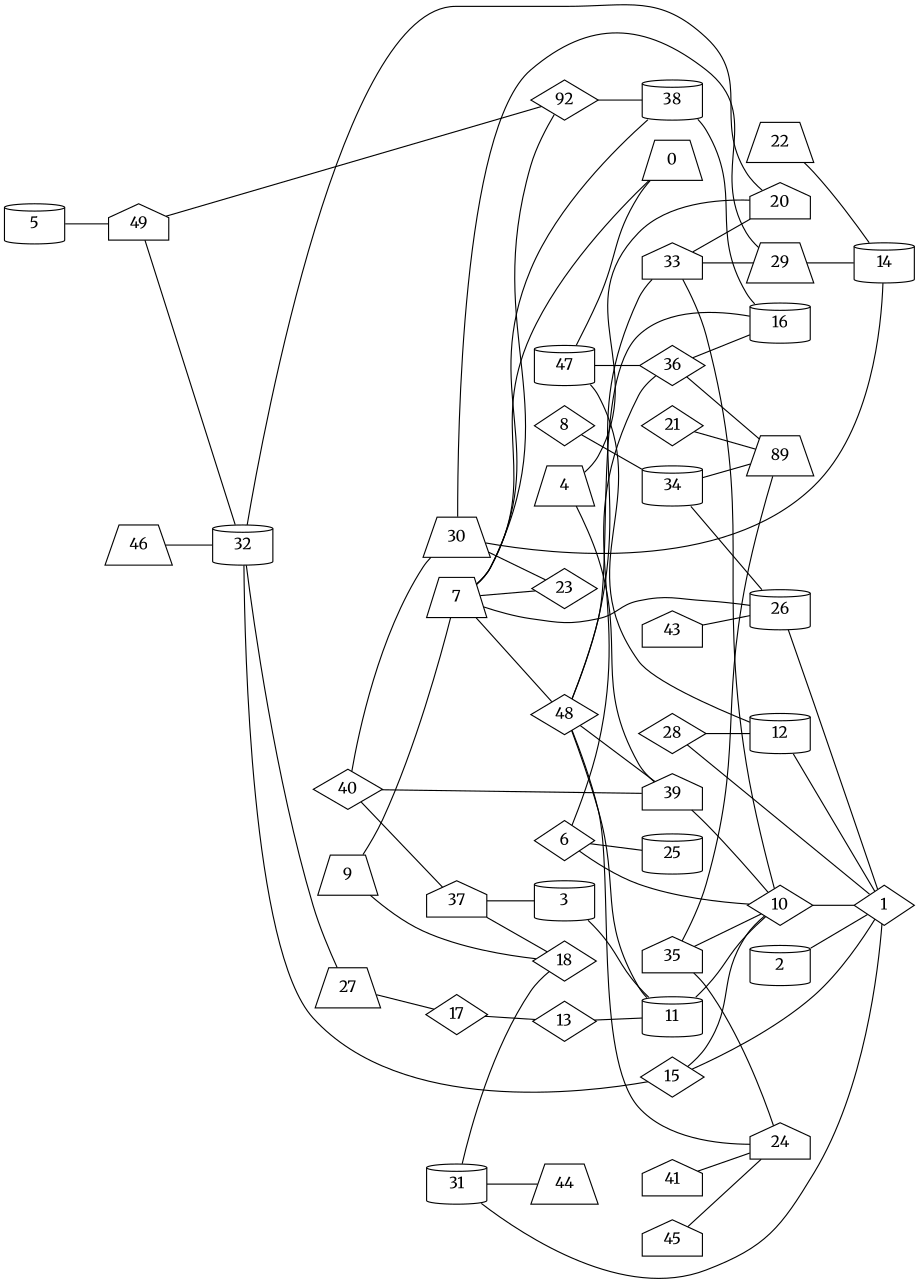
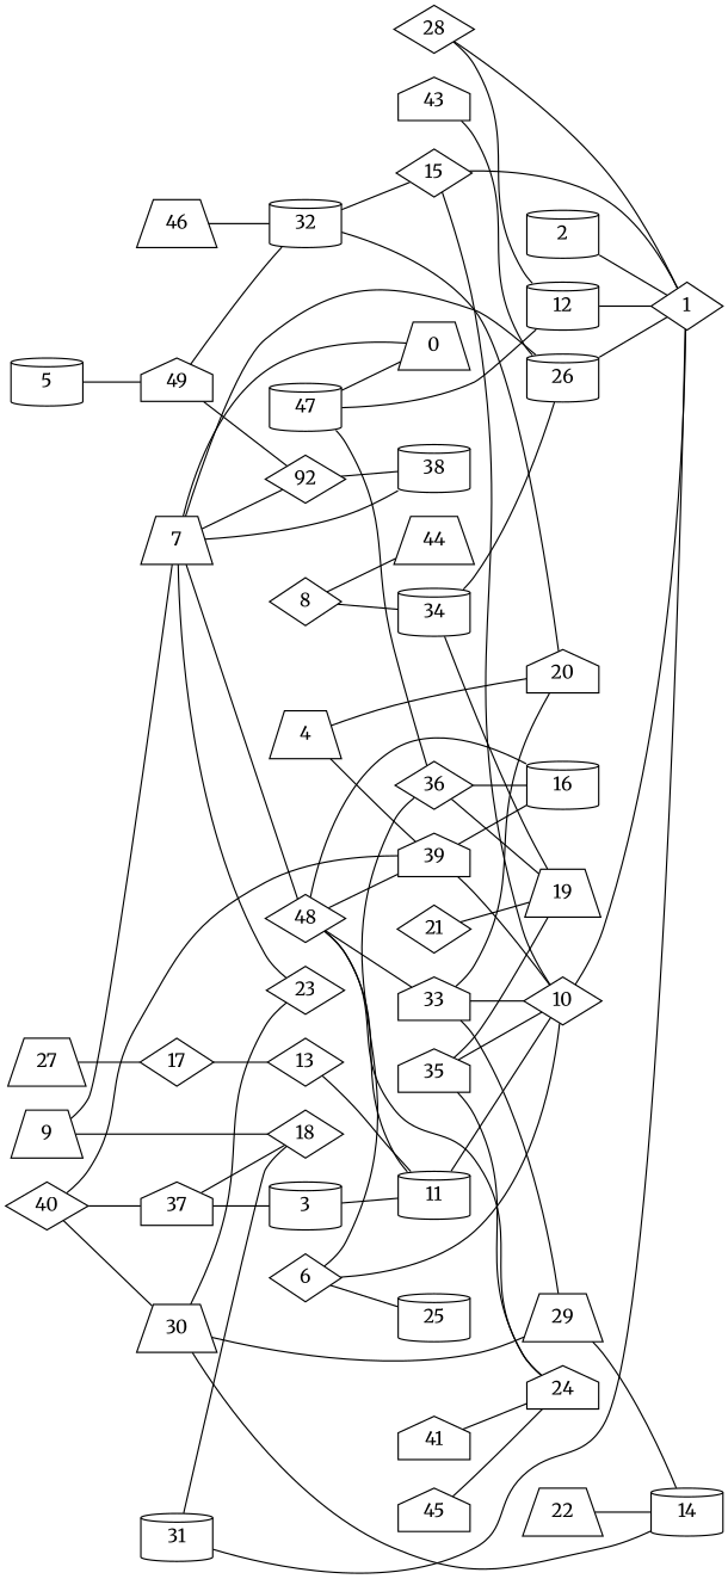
  digraph {
    fontname=Merriweather
    rankdir=LR
    node [fontname=Merriweather shape=diamond]
    edge [color=black dir=none fontname=Merriweather]
    8
    34 [shape=cylinder]
    44 [shape=trapezium]
    26 [shape=cylinder]
-   19 [shape=trapezium label=89]
+   19 [shape=trapezium]
    37 [shape=house]
    18
    25 [shape=cylinder]
    3 [shape=cylinder]
    46 [shape=trapezium]
    32 [shape=cylinder]
    20 [shape=house]
    27 [shape=trapezium]
    15
    47 [shape=cylinder]
    2 [shape=cylinder]
    36
    0 [shape=trapezium]
    1
    16 [shape=cylinder]
    12 [shape=cylinder]
    22 [shape=trapezium]
    14 [shape=cylinder]
    5 [shape=cylinder]
    49 [shape=house]
    n26 [label=92]
    9 [shape=trapezium]
    7 [shape=trapezium]
    48
    38 [shape=cylinder]
    23
    33 [shape=house]
    29 [shape=trapezium]
    10
    17
    39 [shape=house]
    24 [shape=house]
    11 [shape=cylinder]
    35 [shape=house]
    13
    28
    41 [shape=house]
    30 [shape=trapezium]
    45 [shape=house]
    6
    43 [shape=house]
    4 [shape=trapezium]
    40
    31 [shape=cylinder]
    21
    subgraph sub_1 {
      8
      34
      44
      26
      19
      37
      18
      25
      3
      46
      32
      20
      27
      15
      47
      2
      36
      0
      1
      16
      12
      22
      14
      5
      49
      n26
      9
      7
      48
      38
      23
      33
      29
      10
      17
      39
      24
      11
      35
      13
      28
      41
      30
      45
      6
      43
      4
      40
      31
      21
    }
    8 -> 34
-   31 -> 44
+   8 -> 44
    34 -> 26
    34 -> 19
    26 -> 1
    37 -> 18
    37 -> 3
    3 -> 11
    46 -> 32
    32 -> 20
-   32 -> 27
    32 -> 15
    27 -> 17
    15 -> 1
    15 -> 10
    47 -> 36
    47 -> 0
    47 -> 12
    2 -> 1
    36 -> 19
    36 -> 16
    12 -> 1
    22 -> 14
    5 -> 49
    49 -> 32
    49 -> n26
    n26 -> 38
    9 -> 18
    9 -> 7
    7 -> 26
    7 -> 0
    7 -> n26
    7 -> 48
    7 -> 38
    7 -> 23
    48 -> 16
    48 -> 33
    48 -> 39
    48 -> 24
    48 -> 11
    33 -> 20
    33 -> 29
    33 -> 10
    29 -> 14
    10 -> 1
    17 -> 13
-   38 -> 16
+   39 -> 16
    39 -> 10
    11 -> 10
    35 -> 19
    35 -> 10
    35 -> 24
    13 -> 11
    28 -> 1
    28 -> 12
    41 -> 24
    30 -> 14
    30 -> 23
    30 -> 29
    45 -> 24
    6 -> 25
    6 -> 36
    6 -> 10
    43 -> 26
    4 -> 20
    4 -> 39
    40 -> 37
    40 -> 39
    40 -> 30
    31 -> 18
    31 -> 1
    21 -> 19
  }
